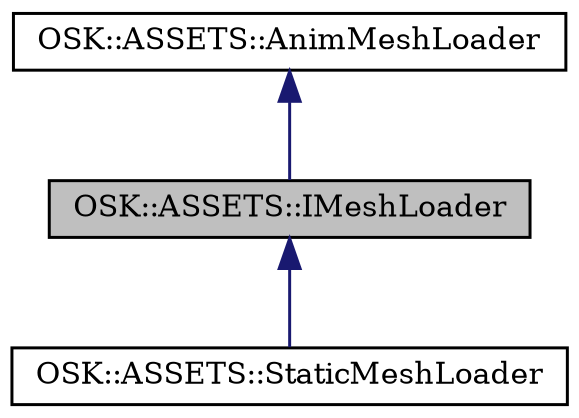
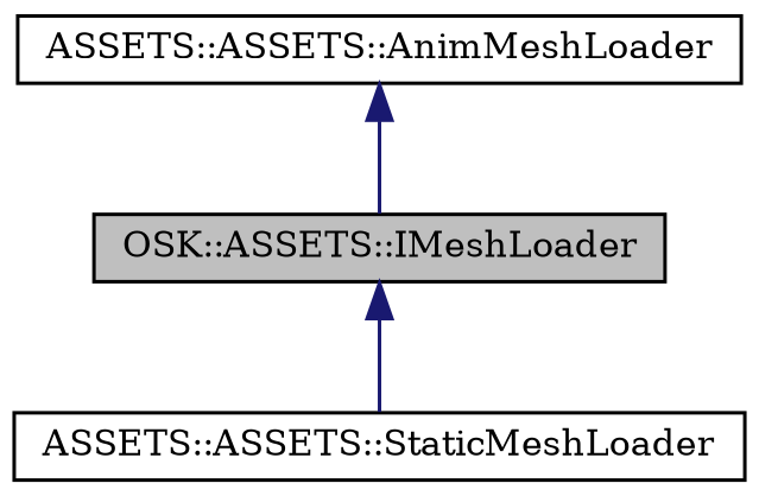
  digraph {
    fontname="DejaVu Serif"
    node [color=black fillcolor=white fontname="DejaVu Serif" fontsize=10 shape=record style=filled]
    edge [color=midnightblue dir=back fontname="DejaVu Serif" fontsize=10 labelfontname=Helvetica labelfontsize=10 style=solid]
    n1 [fillcolor=grey75 fontcolor=black height=0.2 label="OSK::ASSETS::IMeshLoader" width=0.4]
-   n2 [height=0.2 label="OSK::ASSETS::StaticMeshLoader" width=0.4]
-   n3 [height=0.2 label="OSK::ASSETS::AnimMeshLoader" width=0.4]
+   n2 [height=0.2 label="ASSETS::ASSETS::StaticMeshLoader" width=0.4]
+   n3 [height=0.2 label="ASSETS::ASSETS::AnimMeshLoader" width=0.4]
    n1 -> n2
    n3 -> n1
  }
